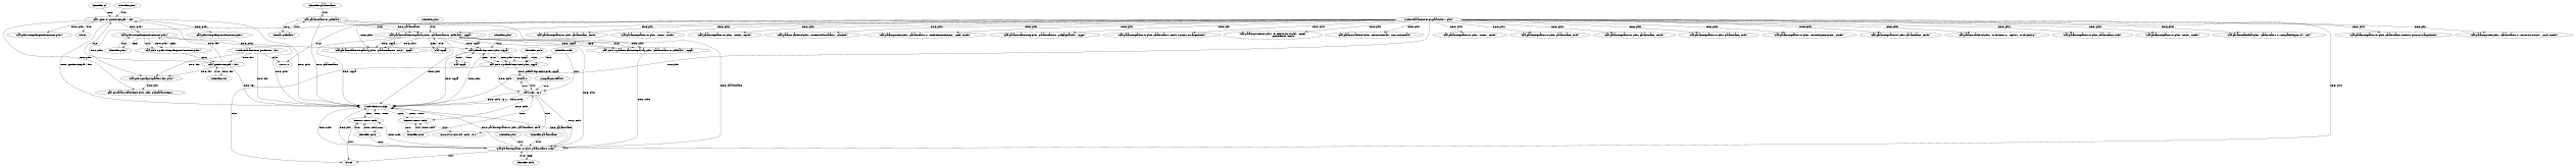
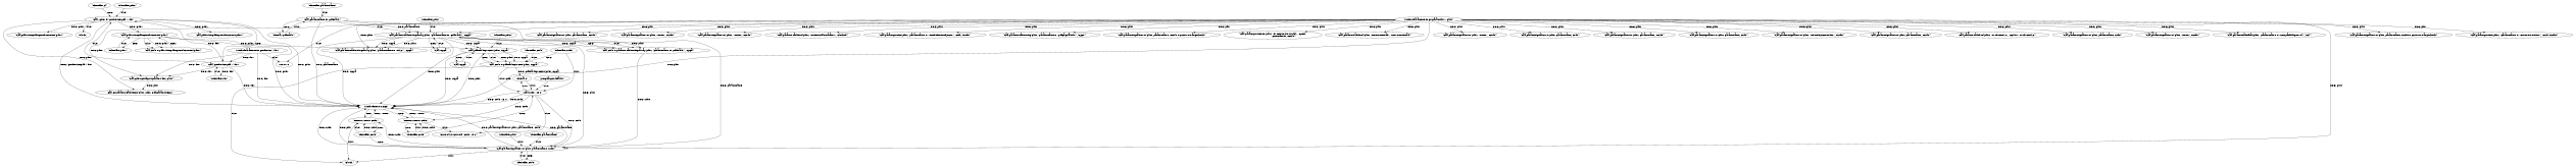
  digraph {
    n1 [label="(Call,pdfmark_process(pdev, &ppa))"]
    n2 [label="(Call,code = pdfmark_process(pdev, &ppa))"]
    n3 [label="(MethodReturn,RET)"]
    n4 [label="(Call,&ppa)"]
    n5 [label="(Call,code >= 0)"]
    n6 [label="(Block,)"]
    n7 [label="(Literal,0)"]
    n8 [label="(Return,return code;)"]
    n9 [label="(Return,return code;)"]
    n10 [label="(Call,pdfwrite_pdf_open_document(pdev))"]
    n11 [label="(Call,code = pdfwrite_pdf_open_document(pdev))"]
    n12 [label="(Identifier,pdev)"]
    n13 [label="(Call,*pdev = (gx_device_pdf *) dev)"]
    n14 [label="(Call,(gx_device_pdf *) dev)"]
    n15 [label="(Call,pdfwrite_pdf_open_document(pdev))"]
    n16 [label="(Call,pdfwrite_pdf_open_document(pdev))"]
    n17 [label="(Block,)"]
    n18 [label="(Call,gs_param_read_items(plist, pdev, pdf_param_items))"]
    n19 [label="(Identifier,dev)"]
    n20 [label="(Call,gdev_psdf_put_params(dev, plist))"]
    n21 [label="(MethodParameterIn,gx_device * dev)"]
    1000118
    n23 [label="(Call,param_read_string_array(plist, (param_name = \"pdfmark\"), &ppa))"]
    n24 [label="(Call,param_signal_error(plist, param_name, code))"]
    n25 [label="(Call,param_read_string_array(plist, (param_name = \"DSC\"), &ppa))"]
    n26 [label="(Call,&ppa)"]
    n27 [label="(Call,code = param_read_string_array(plist, (param_name = \"pdfmark\"), &ppa))"]
    n28 [label="(Identifier,code)"]
    n29 [label="(MethodParameterIn,gs_param_list * plist)"]
    n30 [label="(Call,param_read_bool(plist, \"ForOPDFRead\", &ForOPDFRead))"]
    n31 [label="(Call,param_signal_error(plist, \"PDFA\", ecode))"]
    n32 [label="(Call,param_signal_error(plist, param_name, code))"]
    n33 [label="(Call,param_signal_error(plist, param_name, ecode))"]
    n34 [label="(Call,param_signal_error(plist, param_name, code))"]
    n35 [label="(Call,param_signal_error(plist, \"FirstObjectNumber\", ecode))"]
    n36 [label="(Call,param_signal_error(plist, param_name, ecode))"]
    n37 [label="(Call,param_read_bool(plist, \"ProduceDSC\", &pdev->ProduceDSC))"]
    n38 [label="(Call,param_signal_error(plist, param_name, code))"]
    n39 [label="(Call,param_signal_error(plist, \"PDFA\", ecode))"]
    n40 [label="(Call,param_read_float(plist, (param_name = \"CompatibilityLevel\"), &cl))"]
    n41 [label="(Call,param_signal_error(plist, param_name, ecode = gs_error_rangecheck))"]
    n42 [label="(Call,param_put_int(plist, (param_name = \"CoreDistVersion\"), &cdv, ecode))"]
    n43 [label="(Call,param_signal_error(plist, param_name, ecode))"]
    n44 [label="(Call,param_signal_error(plist, \"PDFA\", ecode))"]
    n45 [label="(Call,param_signal_error(plist, \"PDFX\", ecode))"]
    n46 [label="(Call,param_read_bool(plist, \"LockDistillerParams\", &locked))"]
    n47 [label="(Call,param_put_int(plist, (param_name = \".EmbedFontObjects\"), &efo, ecode))"]
    n48 [label="(Call,param_read_string(plist, (param_name = \"pdfpagelabels\"), &pps))"]
    n49 [label="(Call,param_signal_error(plist, param_name, ecode = gs_error_rangecheck))"]
    n50 [label="(Call,param_put_enum(plist, \"ProcessColorModel\", &pcm,\n                               pcm_names, ecode))"]
    n51 [label="(Call,param_name = \"pdfmark\")"]
    n52 [label="(Literal,\"pdfmark\")"]
    n53 [label="(ControlStructure,if (code >= 0))"]
    n54 [label="(Identifier,code)"]
    n55 [label="(Identifier,code)"]
    n56 [label="(Identifier,code)"]
    n57 [label="(Identifier,plist)"]
    n58 [label="(Identifier,plist)"]
    n59 [label="(Identifier,pdev)"]
    n60 [label="(Identifier,cl)"]
    n61 [label="(Identifier,code)"]
    n62 [label="(Identifier,pdev)"]
    n63 [label="(Identifier,param_name)"]
    n64 [label="(Identifier,param_name)"]
    n65 [label="(JumpTarget,default:)"]
    n1 -> n2 [label="AST: "]
    n1 -> n2 [label="DDG: pdev"]
    n1 -> n2 [label="DDG: &ppa"]
    n1 -> n3 [label="DDG: pdev"]
    n1 -> n3 [label="DDG: &ppa"]
    n1 -> n4 [label="CFG: "]
    n2 -> n1 [label="CFG: "]
-   n2 -> n5 [label="DDG: code"]
+   n2 -> n5 [label="AST: code"]
    n2 -> n6 [label="AST: "]
    n2 -> n7 [label="DDG: pdfmark_process(pdev, &ppa)"]
    n3 -> n8 [label="CFG: "]
    n3 -> n9 [label="CFG: "]
    n4 -> n1 [label="AST: "]
    n5 -> n3 [label="DDG: code >= 0"]
    n5 -> n3 [label="DDG: code"]
    n5 -> n7 [label="CFG: "]
    n5 -> n8 [label="DDG: code"]
    n5 -> n24 [label="DDG: code"]
    n5 -> n53 [label="AST: "]
    n7 -> n5 [label="AST: "]
    n8 -> n3 [label="DDG: <RET>"]
    n8 -> n53 [label="AST: "]
    n8 -> n54 [label="CFG: "]
    n9 -> n3 [label="DDG: <RET>"]
    n9 -> n6 [label="AST: "]
    n9 -> n55 [label="CFG: "]
    n10 -> n1 [label="DDG: pdev"]
    n10 -> n3 [label="DDG: pdev"]
    n10 -> n11 [label="AST: "]
    n10 -> n11 [label="DDG: pdev"]
    n10 -> n12 [label="CFG: "]
    n11 -> n10 [label="CFG: "]
    n12 -> n10 [label="AST: "]
    n13 -> n3 [label="DDG: pdev"]
    n13 -> n3 [label="DDG: (gx_device_pdf *) dev"]
    n13 -> n10 [label="DDG: pdev"]
-   n11 -> n14 [label="CFG: "]
+   n13 -> n14 [label="CFG: "]
    n13 -> n15 [label="DDG: pdev"]
    n13 -> n16 [label="DDG: pdev"]
    n13 -> n17 [label="AST: "]
    n13 -> n18 [label="DDG: pdev"]
    n14 -> n3 [label="DDG: dev"]
    n14 -> n13 [label="AST: "]
    n14 -> n13 [label="DDG: dev"]
    n14 -> n19 [label="DDG: dev"]
    n14 -> n20 [label="DDG: dev"]
    n19 -> n14 [label="AST: "]
    n20 -> n18 [label="DDG: plist"]
    n21 -> n3 [label="DDG: dev"]
    n21 -> n14 [label="DDG: dev"]
    n21 -> n20 [label="DDG: dev"]
    n21 -> 1000118 [label="AST: "]
    n23 -> n1 [label="DDG: &ppa"]
    n23 -> n3 [label="DDG: &ppa"]
    n23 -> n3 [label="DDG: plist"]
    n23 -> n24 [label="DDG: plist"]
    n23 -> n25 [label="DDG: plist"]
    n23 -> n25 [label="DDG: &ppa"]
    n23 -> n26 [label="CFG: "]
    n23 -> n27 [label="AST: "]
    n23 -> n27 [label="DDG: plist"]
    n23 -> n27 [label="DDG: &ppa"]
    n24 -> n3 [label="DDG: code"]
    n24 -> n3 [label="DDG: plist"]
    n24 -> n3 [label="DDG: param_signal_error(plist, param_name, code)"]
    n24 -> n3 [label="DDG: param_name"]
    n24 -> n6 [label="AST: "]
    n24 -> n9 [label="DDG: code"]
    n24 -> n28 [label="CFG: "]
    n26 -> n23 [label="AST: "]
    n27 -> n23 [label="CFG: "]
    n27 -> n24 [label="DDG: code"]
    n28 -> n24 [label="AST: "]
    n29 -> n3 [label="DDG: plist"]
-   n29 -> n20 [label="DDG: plist"]
+   n29 -> n20 [label="DDG: pdev"]
    n29 -> 1000118 [label="AST: "]
    n29 -> n23 [label="DDG: plist"]
    n29 -> n24 [label="DDG: plist"]
    n29 -> n25 [label="DDG: plist"]
    n29 -> n30 [label="DDG: plist"]
    n29 -> n31 [label="DDG: plist"]
    n29 -> n32 [label="DDG: plist"]
    n29 -> n33 [label="DDG: plist"]
    n29 -> n34 [label="DDG: plist"]
    n29 -> n35 [label="DDG: plist"]
    n29 -> n36 [label="DDG: plist"]
    n29 -> n37 [label="DDG: plist"]
    n29 -> n38 [label="DDG: plist"]
    n29 -> n39 [label="DDG: plist"]
    n29 -> n40 [label="DDG: plist"]
    n29 -> n41 [label="DDG: plist"]
    n29 -> n42 [label="DDG: plist"]
    n29 -> n43 [label="DDG: plist"]
    n29 -> n44 [label="DDG: plist"]
    n29 -> n45 [label="DDG: plist"]
    n29 -> n46 [label="DDG: plist"]
    n29 -> n47 [label="DDG: plist"]
    n29 -> n48 [label="DDG: plist"]
    n29 -> n49 [label="DDG: plist"]
    n29 -> n50 [label="DDG: plist"]
    n51 -> n3 [label="DDG: param_name"]
    n51 -> n23 [label="AST: "]
    n51 -> n23 [label="DDG: param_name"]
    n51 -> n24 [label="DDG: param_name"]
    n51 -> n52 [label="CFG: "]
    n52 -> n51 [label="AST: "]
    n54 -> n5 [label="CFG: "]
    n54 -> n8 [label="AST: "]
    n54 -> n8 [label="DDG: code"]
    n55 -> n9 [label="AST: "]
    n55 -> n9 [label="DDG: code"]
    n55 -> n24 [label="CFG: "]
    n56 -> n2 [label="AST: "]
    n57 -> n23 [label="AST: "]
    n58 -> n24 [label="AST: "]
    n59 -> n13 [label="AST: "]
    n60 -> n13 [label="CFG: "]
    n61 -> n2 [label="CFG: "]
    n61 -> n5 [label="AST: "]
    n62 -> n1 [label="AST: "]
    n63 -> n51 [label="AST: "]
    n64 -> n24 [label="AST: "]
    n65 -> n5 [label="CFG: "]
  }
